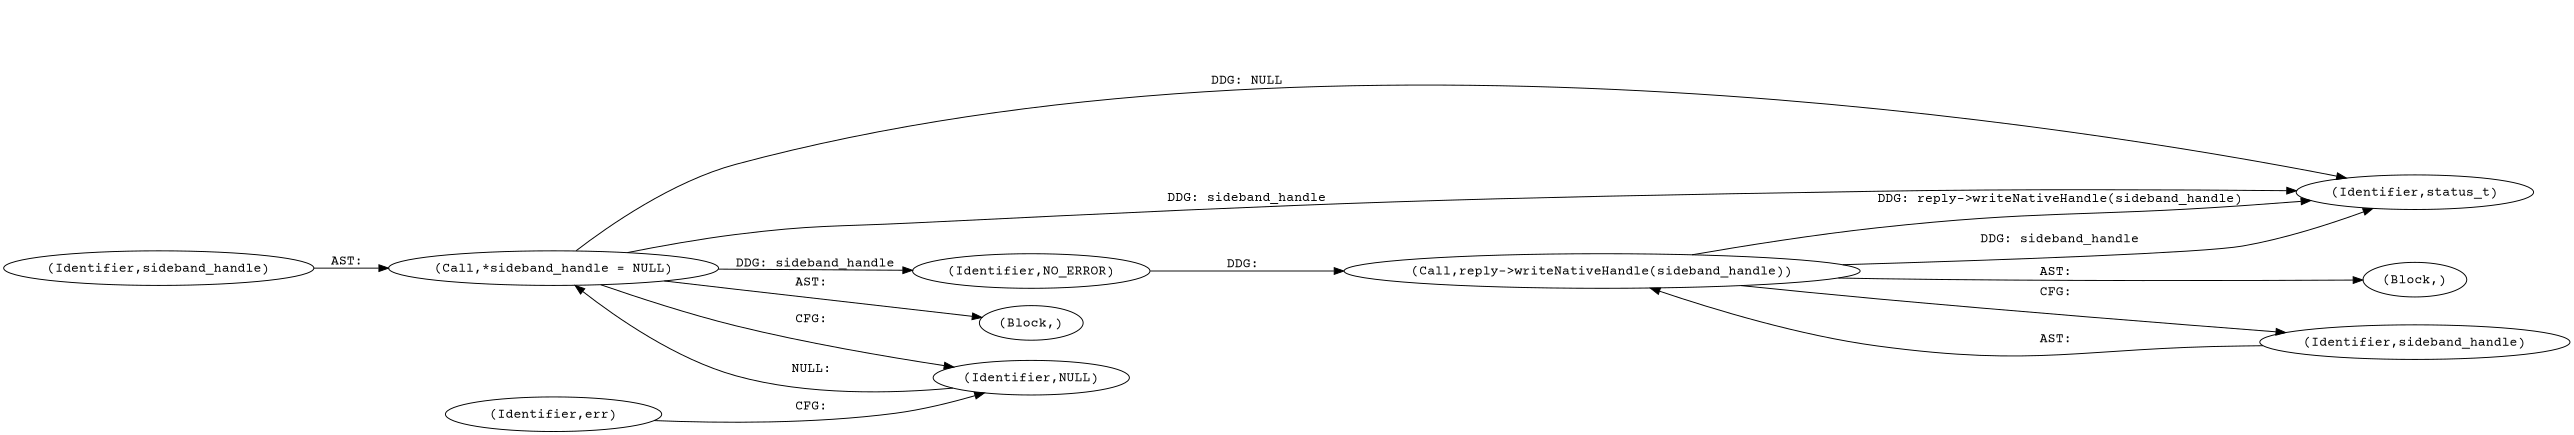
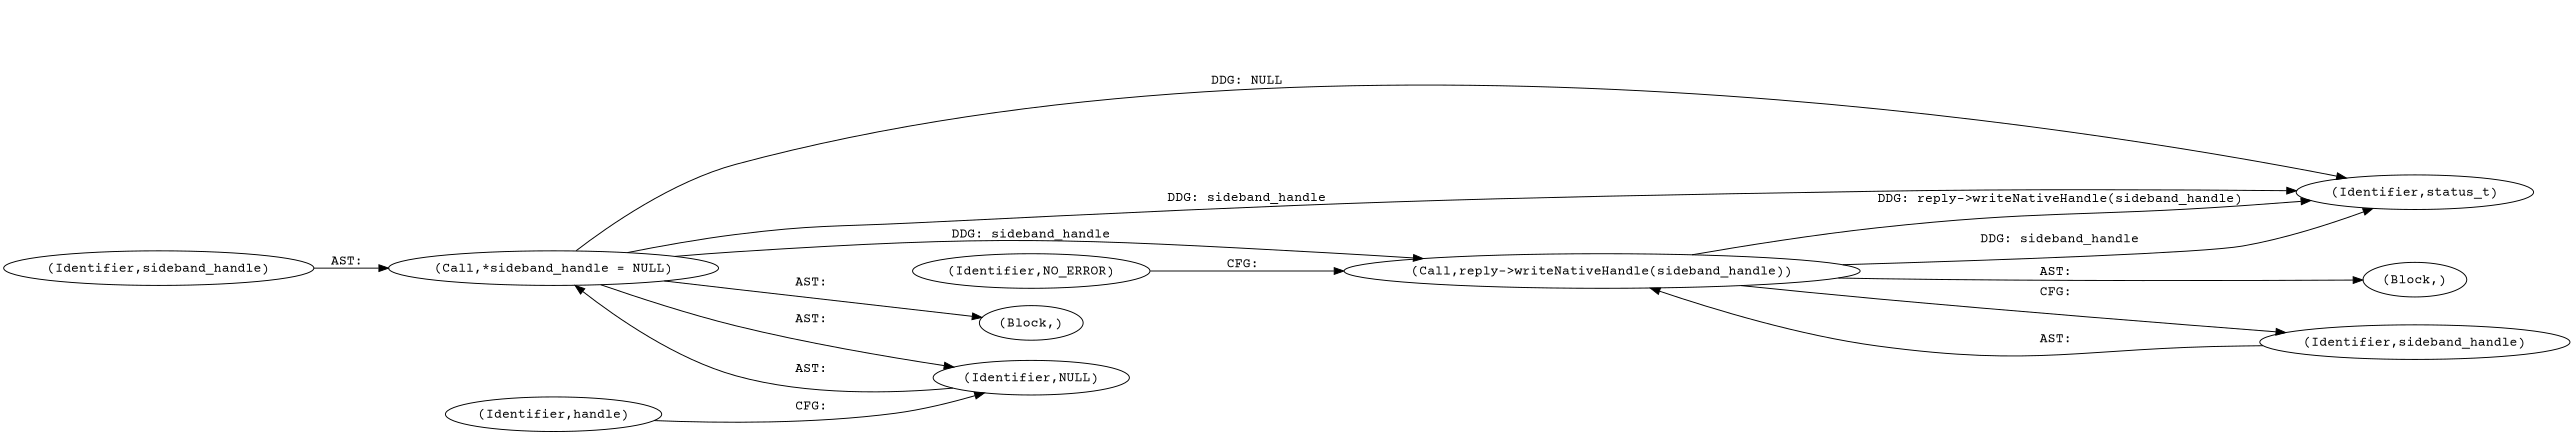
  digraph {
    fontname="Courier Prime"
    rankdir=LR
    node [fontname="Courier Prime"]
    edge [fontname="Courier Prime"]
    n1 [label="(Call,*sideband_handle = NULL)"]
    n2 [label="(Call,reply->writeNativeHandle(sideband_handle))"]
    n3 [label="(Block,)"]
    n4 [label="(Identifier,NULL)"]
    n5 [label="(Identifier,status_t)"]
    n6 [label="(Block,)"]
    n7 [label="(Identifier,sideband_handle)"]
    n8 [label="(Identifier,NO_ERROR)"]
-   n9 [label="(Identifier,err)"]
+   n9 [label="(Identifier,handle)"]
    n10 [label="(Identifier,sideband_handle)"]
-   n1 -> n8 [label="DDG: sideband_handle"]
+   n1 -> n2 [label="DDG: sideband_handle"]
    n1 -> n3 [label="AST: "]
-   n1 -> n4 [label="CFG: "]
+   n1 -> n4 [label="AST: "]
    n1 -> n5 [label="DDG: NULL"]
    n1 -> n5 [label="DDG: sideband_handle"]
    n2 -> n5 [label="DDG: reply->writeNativeHandle(sideband_handle)"]
    n2 -> n5 [label="DDG: sideband_handle"]
    n2 -> n6 [label="AST: "]
    n2 -> n7 [label="CFG: "]
-   n4 -> n1 [label="NULL: "]
+   n4 -> n1 [label="AST: "]
    n7 -> n2 [label="AST: "]
-   n8 -> n2 [label="DDG: "]
+   n8 -> n2 [label="CFG: "]
    n9 -> n4 [label="CFG: "]
    n10 -> n1 [label="AST: "]
  }
